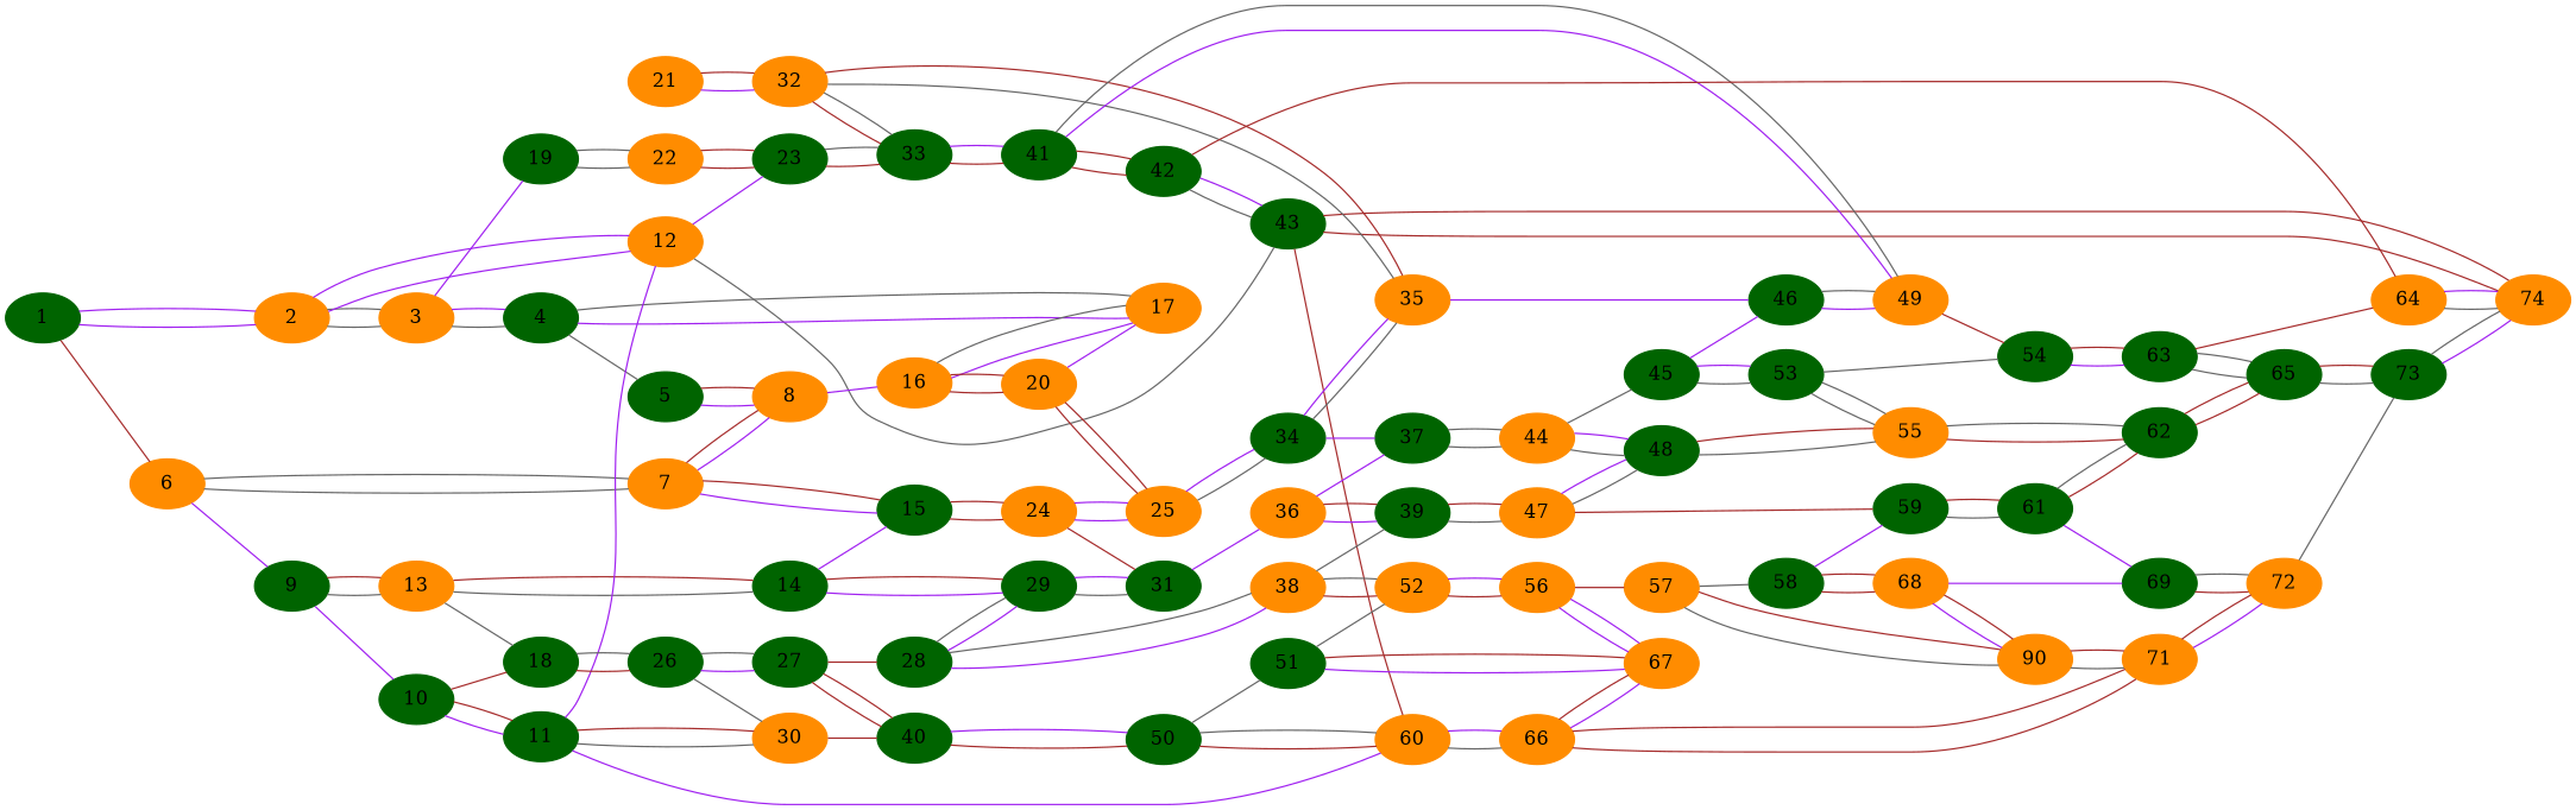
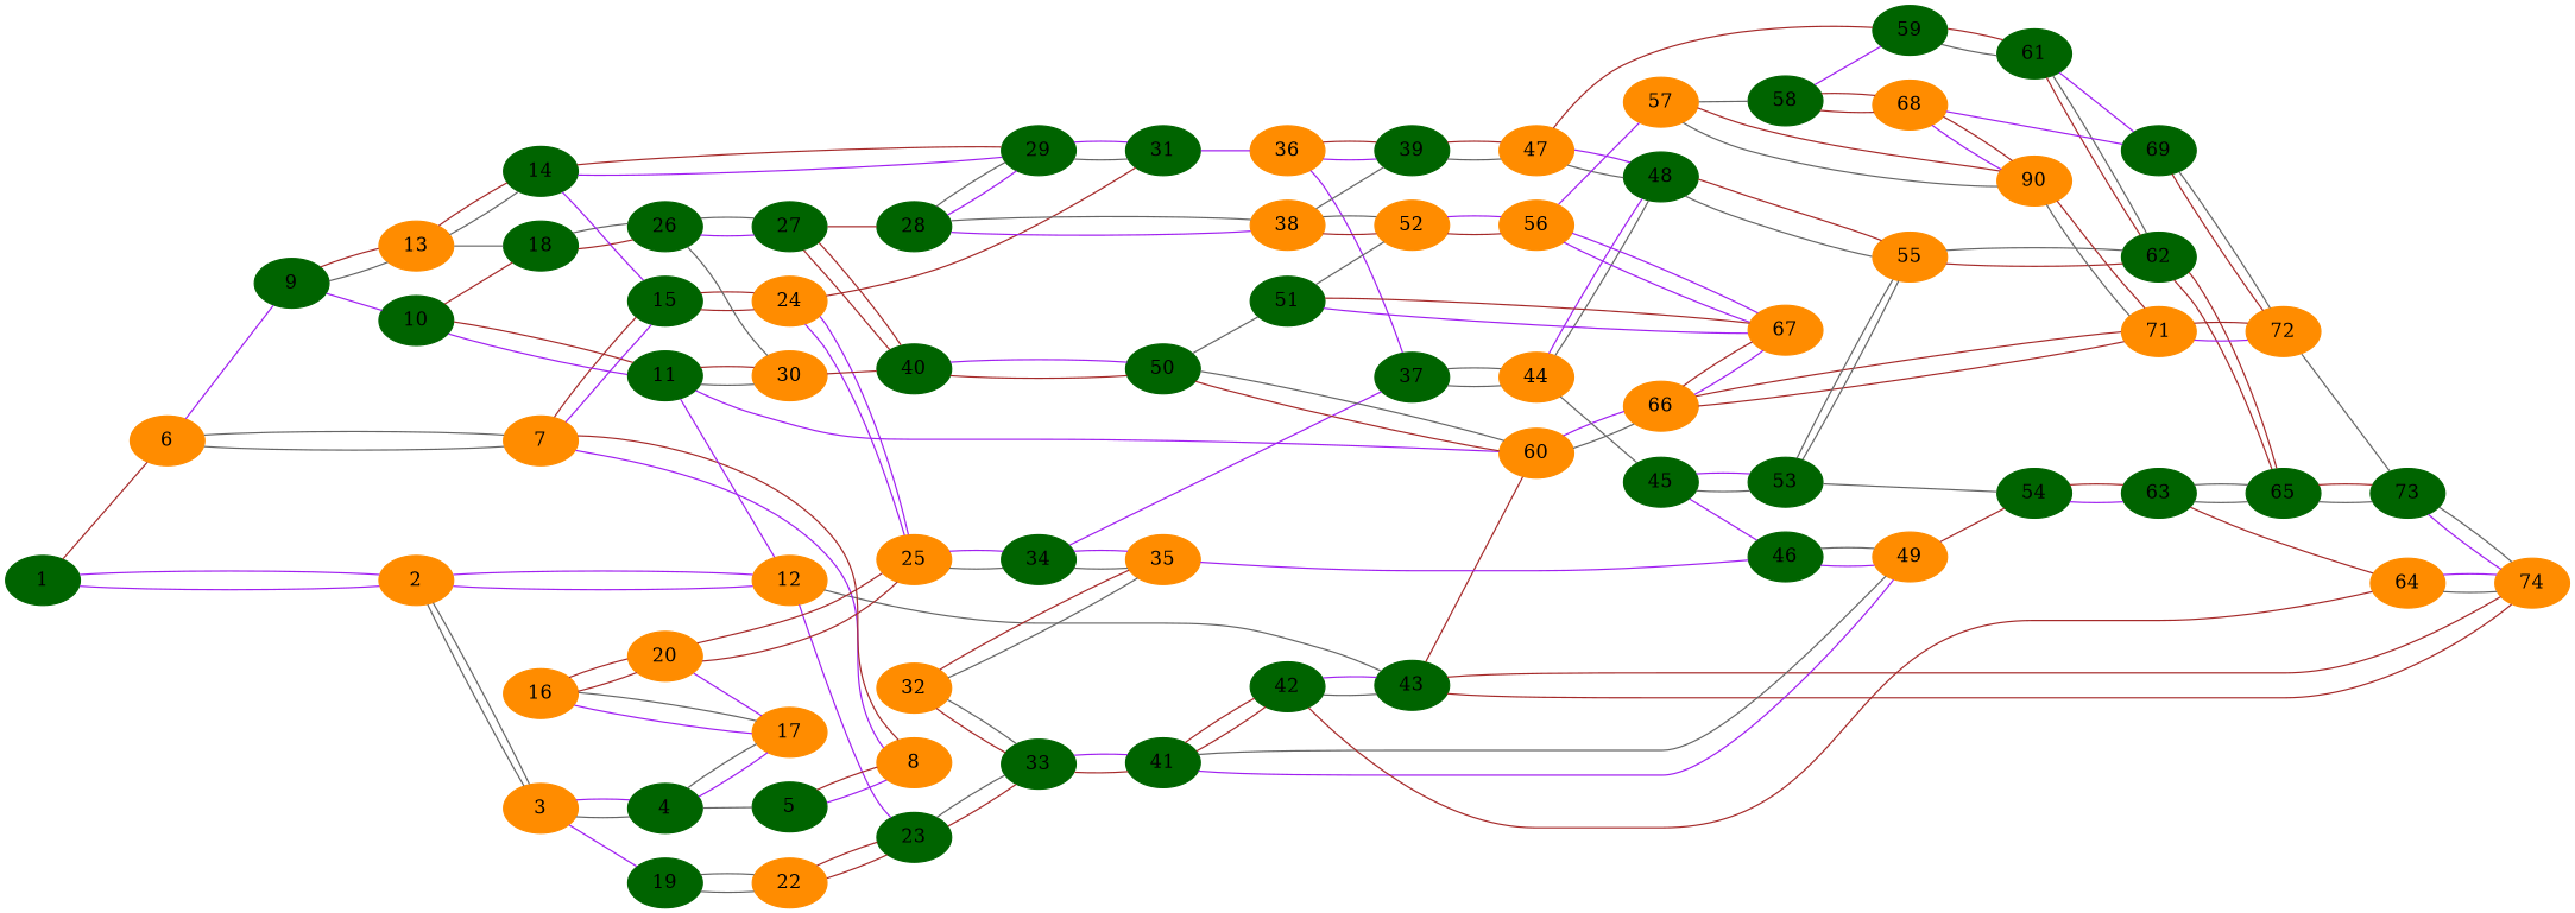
  graph {
    rankdir=LR
    node [color=darkgreen style=filled]
    edge [color=brown]
    2 [color=darkorange]
    1
    6 [color=darkorange]
    3 [color=darkorange]
    12 [color=darkorange]
    7 [color=darkorange]
    9
    4
    19
    23
    43
    5
    17 [color=darkorange]
    22 [color=darkorange]
    8 [color=darkorange]
    16 [color=darkorange]
    15
    10
    13 [color=darkorange]
    24 [color=darkorange]
    20 [color=darkorange]
    11
    18
    14
    30 [color=darkorange]
    60 [color=darkorange]
    26
    40
    66 [color=darkorange]
    33
    74 [color=darkorange]
    29
    31
    25 [color=darkorange]
    27
-   21 [color=darkorange]
    32 [color=darkorange]
    34
    35 [color=darkorange]
    41
    36 [color=darkorange]
    37
    28
    38 [color=darkorange]
    50
    39
    52 [color=darkorange]
    46
    42
    49 [color=darkorange]
    44 [color=darkorange]
    47 [color=darkorange]
    45
    48
    56 [color=darkorange]
    59
    51
    64 [color=darkorange]
    54
    53
    55 [color=darkorange]
    61
    62
    63
    67 [color=darkorange]
    57 [color=darkorange]
    65
    58
    n69 [color=darkorange label=90]
    68 [color=darkorange]
    71 [color=darkorange]
    69
    72 [color=darkorange]
    73
    2 -- 3 [color=gray40]
    2 -- 3 [color=gray40]
    2 -- 12 [color=purple]
    2 -- 12 [color=purple]
    1 -- 2 [color=purple]
    1 -- 2 [color=purple]
    1 -- 6
    6 -- 7 [color=gray40]
    6 -- 7 [color=gray40]
    6 -- 9 [color=purple]
    3 -- 4 [color=gray40]
    3 -- 4 [color=purple]
    3 -- 19 [color=purple]
    12 -- 23 [color=purple]
    12 -- 43 [color=gray40]
    7 -- 8 [color=purple]
    7 -- 8
    7 -- 15 [color=purple]
    7 -- 15
    9 -- 10 [color=purple]
    9 -- 13 [color=gray40]
    9 -- 13
    4 -- 5 [color=gray40]
    4 -- 17 [color=purple]
    4 -- 17 [color=gray40]
    19 -- 22 [color=gray40]
    19 -- 22 [color=gray40]
    23 -- 33
    23 -- 33 [color=gray40]
    43 -- 60
    43 -- 74
    43 -- 74
    5 -- 8 [color=purple]
    5 -- 8
    22 -- 23
    22 -- 23
-   8 -- 16 [color=purple]
    16 -- 17 [color=purple]
    16 -- 17 [color=gray40]
    16 -- 20
    16 -- 20
    15 -- 24
    15 -- 24
    10 -- 11 [color=purple]
    10 -- 11
    10 -- 18
    13 -- 18 [color=gray40]
    13 -- 14 [color=gray40]
    13 -- 14
    24 -- 31
    24 -- 25 [color=purple]
    24 -- 25 [color=purple]
    20 -- 17 [color=purple]
    20 -- 25
    20 -- 25
    11 -- 12 [color=purple]
    11 -- 30 [color=gray40]
    11 -- 30
    11 -- 60 [color=purple]
    18 -- 26
    18 -- 26 [color=gray40]
    14 -- 15 [color=purple]
    14 -- 29 [color=purple]
    14 -- 29
    30 -- 40
    60 -- 66 [color=gray40]
    60 -- 66 [color=purple]
    26 -- 30 [color=gray40]
    26 -- 27 [color=purple]
    26 -- 27 [color=gray40]
    40 -- 50
    40 -- 50 [color=purple]
    66 -- 67 [color=purple]
    66 -- 67
    66 -- 71
    66 -- 71
    33 -- 41
    33 -- 41 [color=purple]
    29 -- 31 [color=gray40]
    29 -- 31 [color=purple]
    31 -- 36 [color=purple]
    25 -- 34 [color=gray40]
    25 -- 34 [color=purple]
    27 -- 40
    27 -- 40
    27 -- 28
-   21 -- 32 [color=purple]
-   21 -- 32
    32 -- 33
    32 -- 33 [color=gray40]
    32 -- 35 [color=gray40]
    32 -- 35
    34 -- 35 [color=gray40]
    34 -- 35 [color=purple]
    34 -- 37 [color=purple]
    35 -- 46 [color=purple]
    41 -- 42
    41 -- 42
    41 -- 49 [color=purple]
    41 -- 49 [color=gray40]
    36 -- 37 [color=purple]
    36 -- 39 [color=purple]
    36 -- 39
    37 -- 44 [color=gray40]
    37 -- 44 [color=gray40]
    28 -- 29 [color=purple]
    28 -- 29 [color=gray40]
    28 -- 38 [color=purple]
    28 -- 38 [color=gray40]
    38 -- 39 [color=gray40]
    38 -- 52
    38 -- 52 [color=gray40]
    50 -- 60
    50 -- 60 [color=gray40]
    50 -- 51 [color=gray40]
    39 -- 47 [color=gray40]
    39 -- 47
    52 -- 56
    52 -- 56 [color=purple]
    46 -- 49 [color=purple]
    46 -- 49 [color=gray40]
    42 -- 43 [color=gray40]
    42 -- 43 [color=purple]
    42 -- 64
    49 -- 54
    44 -- 45 [color=gray40]
    44 -- 48 [color=gray40]
    44 -- 48 [color=purple]
    47 -- 48 [color=gray40]
    47 -- 48 [color=purple]
    47 -- 59
    45 -- 46 [color=purple]
    45 -- 53 [color=gray40]
    45 -- 53 [color=purple]
    48 -- 55 [color=gray40]
    48 -- 55
    56 -- 67 [color=purple]
    56 -- 67 [color=purple]
-   56 -- 57
+   56 -- 57 [color=purple]
    59 -- 61 [color=gray40]
    59 -- 61
    51 -- 52 [color=gray40]
    51 -- 67 [color=purple]
    51 -- 67
    64 -- 74 [color=gray40]
    64 -- 74 [color=purple]
    54 -- 63 [color=purple]
    54 -- 63
    53 -- 54 [color=gray40]
    53 -- 55 [color=gray40]
    53 -- 55 [color=gray40]
    55 -- 62
    55 -- 62 [color=gray40]
    61 -- 62
    61 -- 62 [color=gray40]
    61 -- 69 [color=purple]
    62 -- 65
    62 -- 65
    63 -- 64
    63 -- 65 [color=gray40]
    63 -- 65 [color=gray40]
    57 -- 58 [color=gray40]
    57 -- n69 [color=gray40]
    57 -- n69
    65 -- 73 [color=gray40]
    65 -- 73
    58 -- 59 [color=purple]
    58 -- 68
    58 -- 68
    n69 -- 71 [color=gray40]
    n69 -- 71
    68 -- n69 [color=purple]
    68 -- n69
    68 -- 69 [color=purple]
    71 -- 72 [color=purple]
    71 -- 72
    69 -- 72
    69 -- 72 [color=gray40]
    72 -- 73 [color=gray40]
    73 -- 74 [color=purple]
    73 -- 74 [color=gray40]
  }
